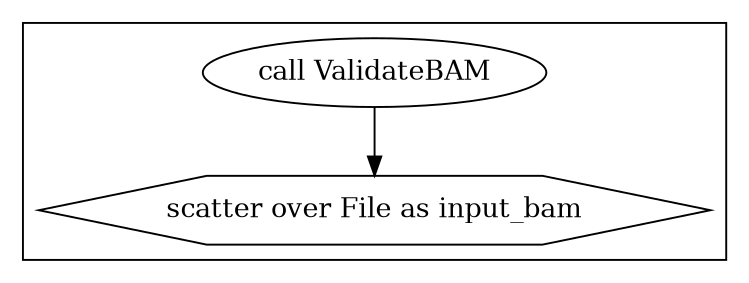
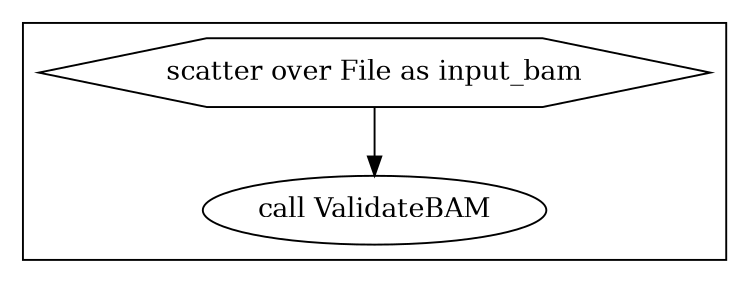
  digraph {
    compound=true
    n1 [label="scatter over File as input_bam" shape=hexagon]
    n2 [label="call ValidateBAM"]
    subgraph cluster_1 {
      fillcolor=white
      style="filled,solid"
      n1
      n2
    }
-   n2 -> n1
+   n1 -> n2
  }
